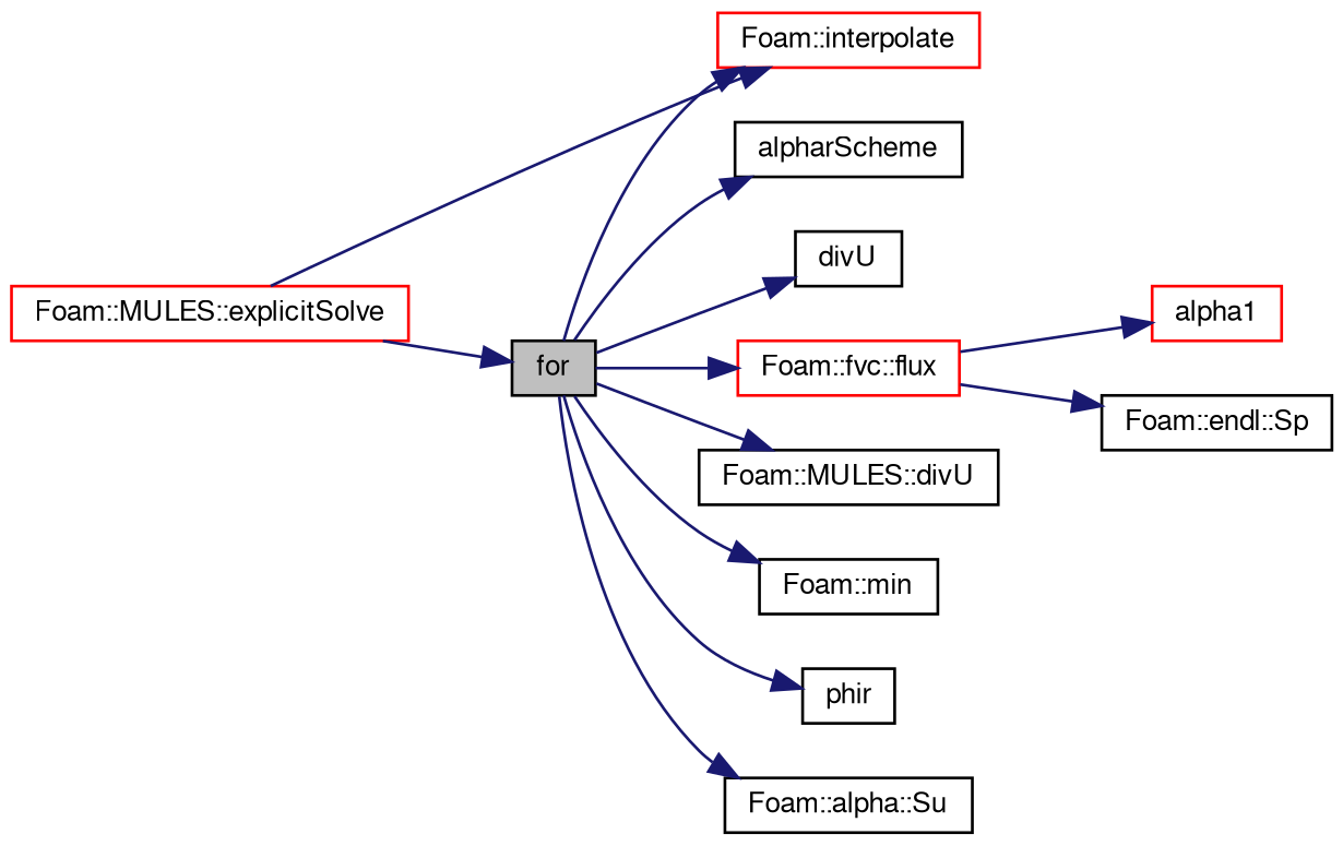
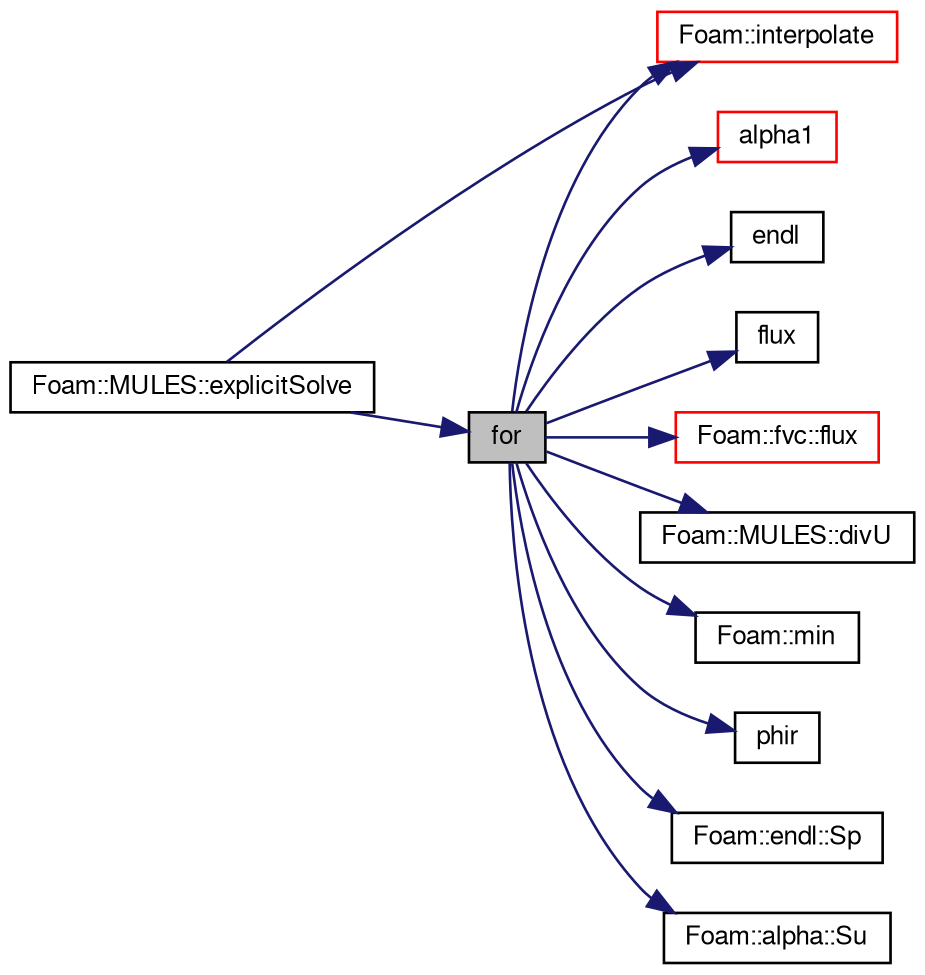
  digraph {
    rankdir=LR
    node [color=black fontname=FreeSans fontsize=10 shape=record]
    edge [color=midnightblue fontname=FreeSans fontsize=10 labelfontname=FreeSans labelfontsize=10 style=solid]
    n1 [fillcolor=grey75 fontcolor=black height=0.2 label=for style=filled width=0.4]
    n2 [color=red height=0.2 label=alpha1 width=0.4]
-   n3 [height=0.2 label=alpharScheme width=0.4]
-   n4 [height=0.2 label=divU width=0.4]
+   n3 [height=0.2 label=endl width=0.4]
+   n4 [height=0.2 label=flux width=0.4]
    n5 [color=red height=0.2 label="Foam::interpolate" width=0.4]
    n6 [color=red height=0.2 label="Foam::fvc::flux" width=0.4]
    n7 [height=0.2 label="Foam::MULES::divU" width=0.4]
    n8 [height=0.2 label="Foam::min" width=0.4]
    n9 [height=0.2 label=phir width=0.4]
    n10 [height=0.2 label="Foam::endl::Sp" width=0.4]
    n11 [height=0.2 label="Foam::alpha::Su" width=0.4]
-   n12 [color=red height=0.2 label="Foam::MULES::explicitSolve" width=0.4]
-   n6 -> n2
+   n12 [height=0.2 label="Foam::MULES::explicitSolve" width=0.4]
+   n1 -> n2
    n1 -> n3
    n1 -> n4
    n1 -> n5
    n1 -> n6
    n1 -> n7
    n1 -> n8
    n1 -> n9
-   n6 -> n10
+   n1 -> n10
    n1 -> n11
    n12 -> n1
    n12 -> n5
  }
